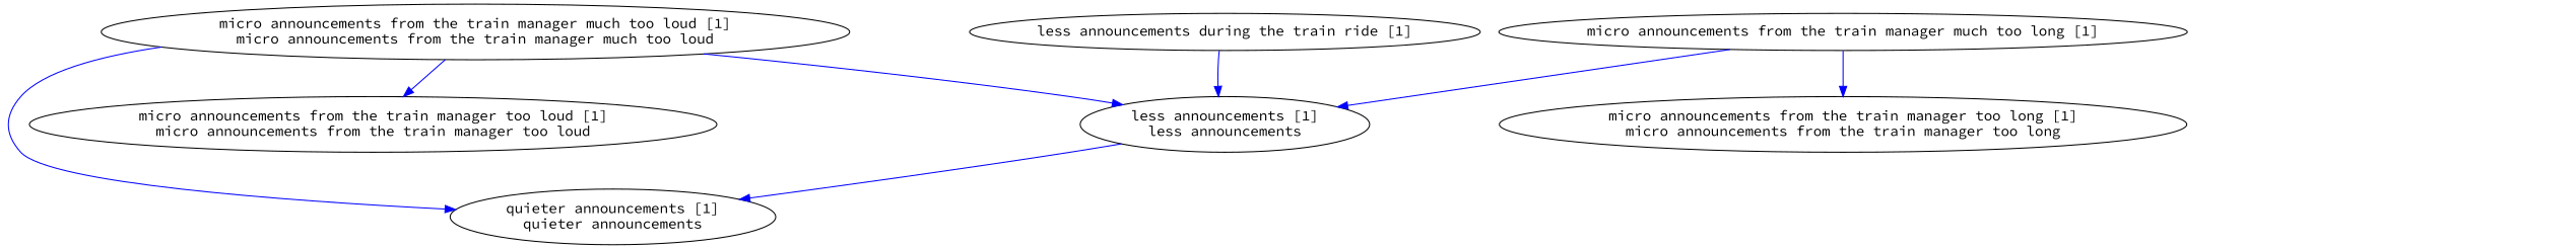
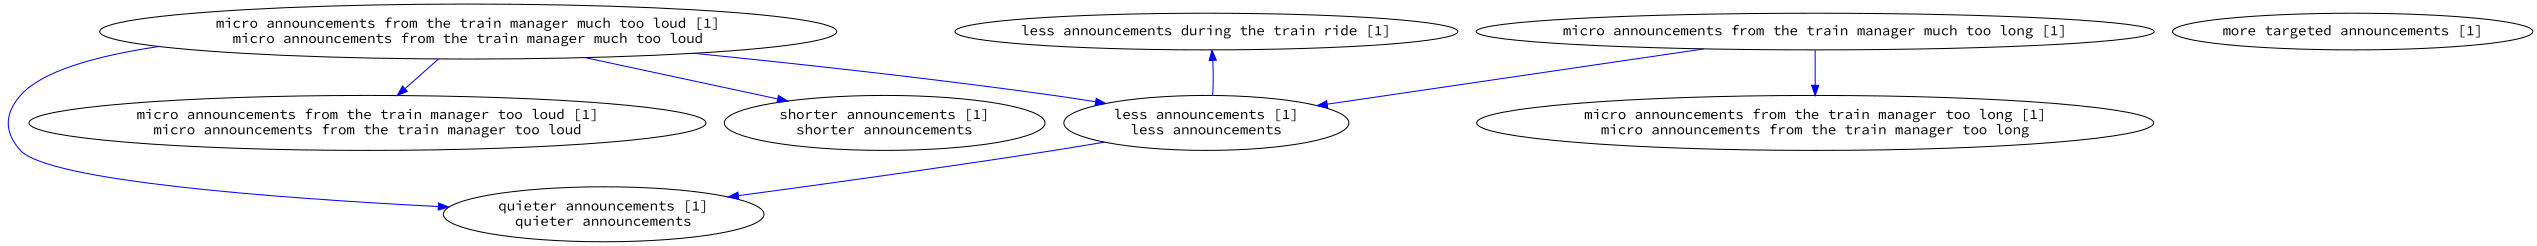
  digraph {
    fontname="Source Code Pro"
    node [fontname="Source Code Pro"]
    edge [color=blue fontname="Source Code Pro"]
    "less announcements during the train ride [1]"
    "less announcements [1]\nless announcements"
    "quieter announcements [1]\nquieter announcements"
    "micro announcements from the train manager much too loud [1]\nmicro announcements from the train manager much too loud"
    "micro announcements from the train manager too loud [1]\nmicro announcements from the train manager too loud"
+   "shorter announcements [1]\nshorter announcements"
    "micro announcements from the train manager much too long [1]"
    "micro announcements from the train manager too long [1]\nmicro announcements from the train manager too long"
-   "less announcements during the train ride [1]" -> "less announcements [1]\nless announcements"
+   "more targeted announcements [1]"
+   "less announcements [1]\nless announcements" -> "less announcements during the train ride [1]"
    "less announcements [1]\nless announcements" -> "quieter announcements [1]\nquieter announcements"
    "micro announcements from the train manager much too loud [1]\nmicro announcements from the train manager much too loud" -> "less announcements [1]\nless announcements"
    "micro announcements from the train manager much too loud [1]\nmicro announcements from the train manager much too loud" -> "quieter announcements [1]\nquieter announcements"
    "micro announcements from the train manager much too loud [1]\nmicro announcements from the train manager much too loud" -> "micro announcements from the train manager too loud [1]\nmicro announcements from the train manager too loud"
+   "micro announcements from the train manager much too loud [1]\nmicro announcements from the train manager much too loud" -> "shorter announcements [1]\nshorter announcements"
    "micro announcements from the train manager much too long [1]" -> "less announcements [1]\nless announcements"
    "micro announcements from the train manager much too long [1]" -> "micro announcements from the train manager too long [1]\nmicro announcements from the train manager too long"
  }
